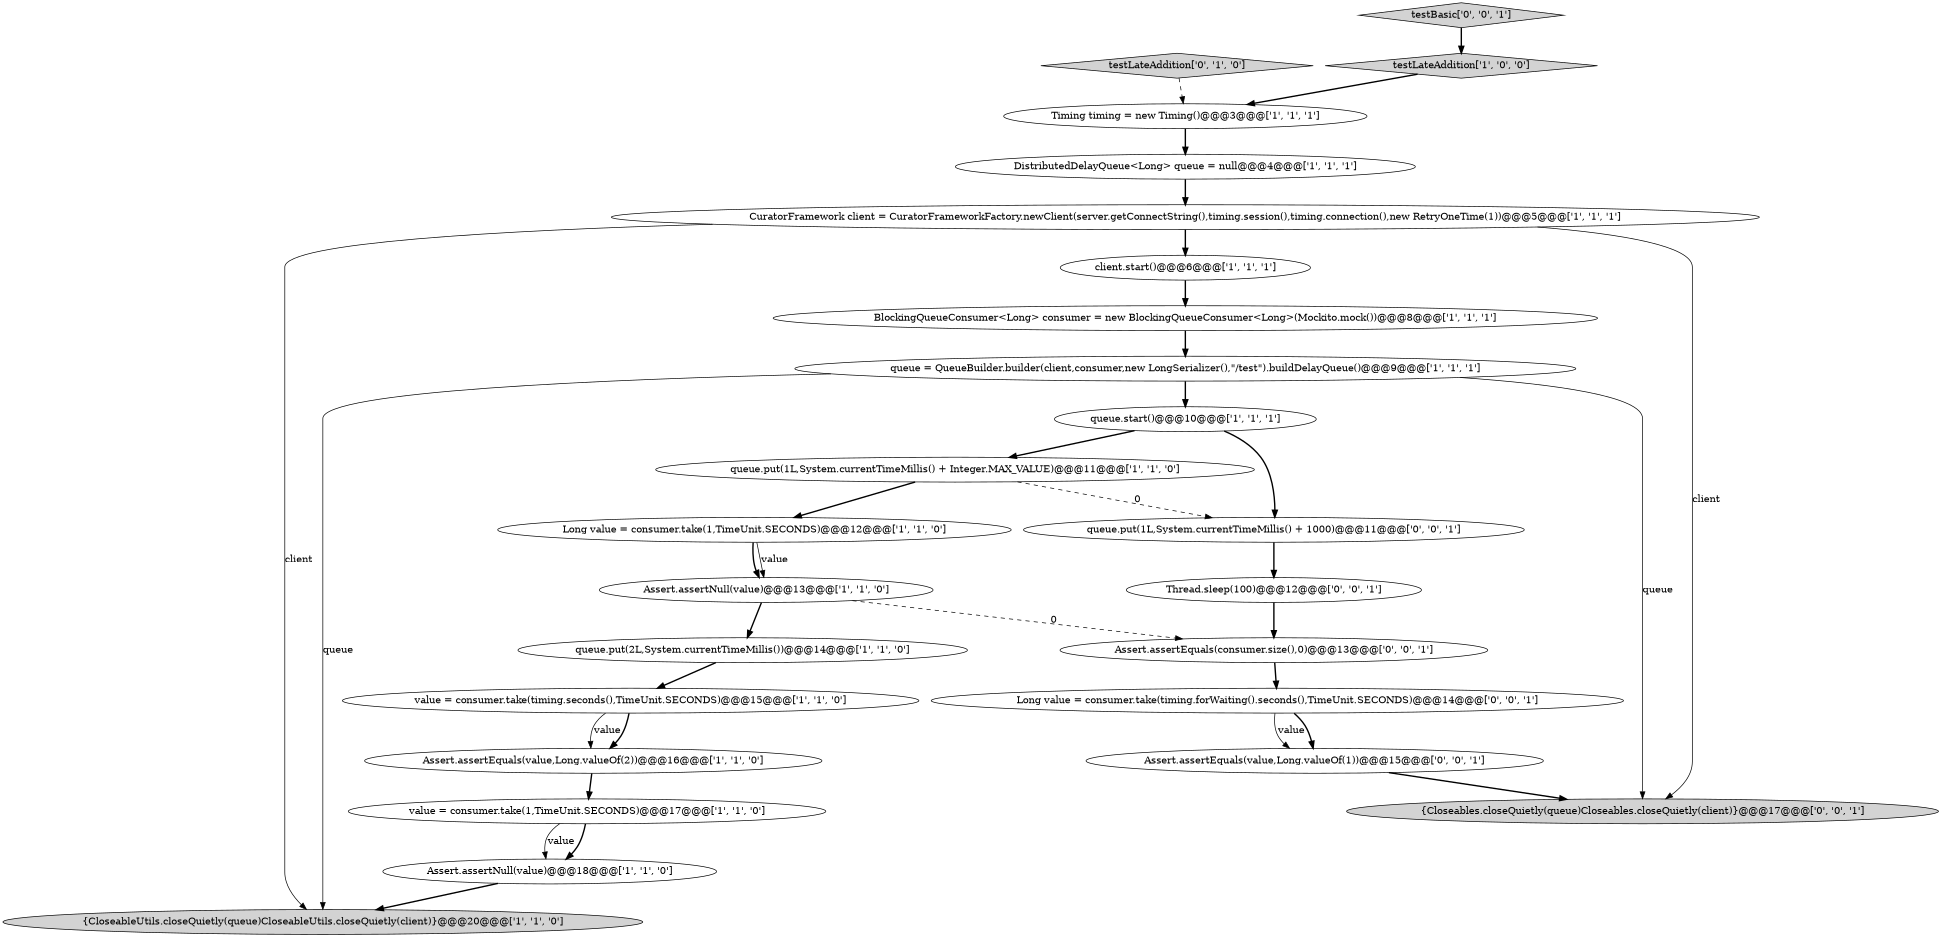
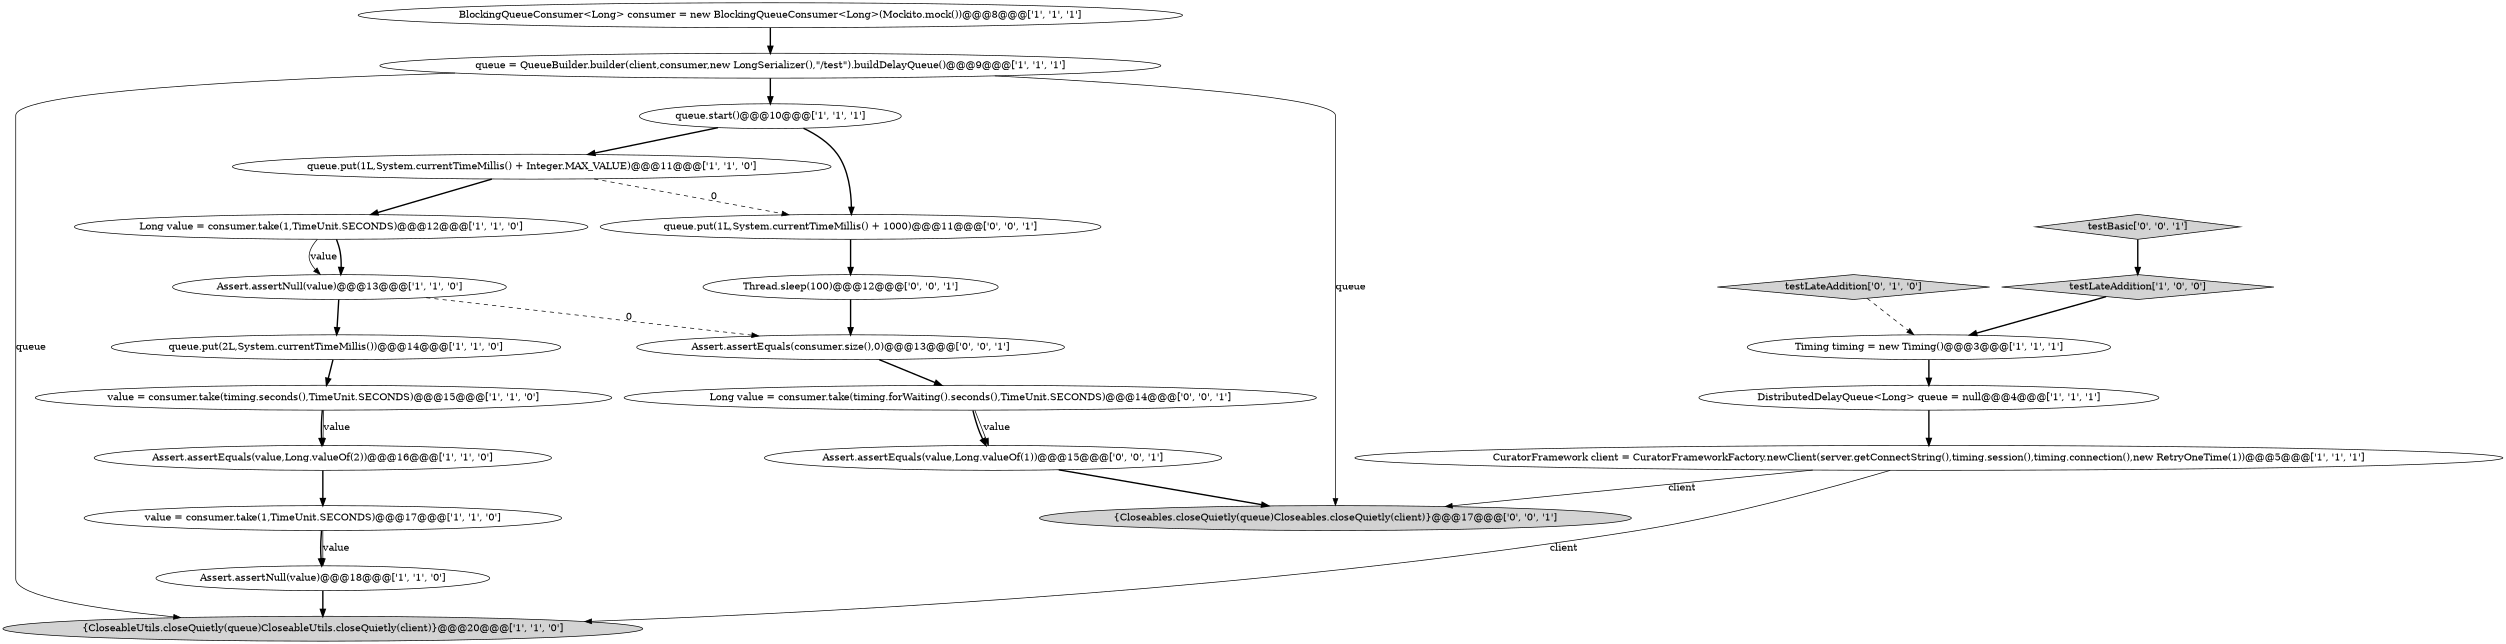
  digraph {
    node [fillcolor=white shape=ellipse style=filled]
    edge [style=bold]
    n1 [fillcolor=lightgray label="testLateAddition['1', '0', '0']" shape=diamond]
    n2 [label="Timing timing = new Timing()@@@3@@@['1', '1', '1']"]
    n3 [label="DistributedDelayQueue<Long> queue = null@@@4@@@['1', '1', '1']"]
    n4 [fillcolor=lightgray label="testLateAddition['0', '1', '0']" shape=diamond]
    n5 [fillcolor=lightgray label="{CloseableUtils.closeQuietly(queue)CloseableUtils.closeQuietly(client)}@@@20@@@['1', '1', '0']"]
    n6 [label="Assert.assertEquals(value,Long.valueOf(2))@@@16@@@['1', '1', '0']"]
    n7 [label="value = consumer.take(1,TimeUnit.SECONDS)@@@17@@@['1', '1', '0']"]
    n8 [label="Assert.assertNull(value)@@@18@@@['1', '1', '0']"]
    n9 [label="CuratorFramework client = CuratorFrameworkFactory.newClient(server.getConnectString(),timing.session(),timing.connection(),new RetryOneTime(1))@@@5@@@['1', '1', '1']"]
-   n10 [label="client.start()@@@6@@@['1', '1', '1']"]
    n11 [fillcolor=lightgray label="{Closeables.closeQuietly(queue)Closeables.closeQuietly(client)}@@@17@@@['0', '0', '1']"]
    n12 [label="BlockingQueueConsumer<Long> consumer = new BlockingQueueConsumer<Long>(Mockito.mock())@@@8@@@['1', '1', '1']"]
    n13 [label="queue = QueueBuilder.builder(client,consumer,new LongSerializer(),\"/test\").buildDelayQueue()@@@9@@@['1', '1', '1']"]
    n14 [label="queue.start()@@@10@@@['1', '1', '1']"]
    n15 [label="Assert.assertEquals(consumer.size(),0)@@@13@@@['0', '0', '1']"]
    n16 [label="Long value = consumer.take(timing.forWaiting().seconds(),TimeUnit.SECONDS)@@@14@@@['0', '0', '1']"]
    n17 [label="Assert.assertEquals(value,Long.valueOf(1))@@@15@@@['0', '0', '1']"]
    n18 [label="queue.put(1L,System.currentTimeMillis() + Integer.MAX_VALUE)@@@11@@@['1', '1', '0']"]
    n19 [label="Long value = consumer.take(1,TimeUnit.SECONDS)@@@12@@@['1', '1', '0']"]
    n20 [label="queue.put(1L,System.currentTimeMillis() + 1000)@@@11@@@['0', '0', '1']"]
    n21 [label="Assert.assertNull(value)@@@13@@@['1', '1', '0']"]
    n22 [label="Thread.sleep(100)@@@12@@@['0', '0', '1']"]
    n23 [label="queue.put(2L,System.currentTimeMillis())@@@14@@@['1', '1', '0']"]
    n24 [label="value = consumer.take(timing.seconds(),TimeUnit.SECONDS)@@@15@@@['1', '1', '0']"]
    n25 [fillcolor=lightgray label="testBasic['0', '0', '1']" shape=diamond]
    n1 -> n2
    n2 -> n3
    n3 -> n9
    n4 -> n2 [style=dashed]
    n6 -> n7
    n7 -> n8
    n7 -> n8 [label=value style=solid]
    n8 -> n5
    n9 -> n5 [label=client style=solid]
-   n9 -> n10
    n9 -> n11 [label=client style=solid]
-   n10 -> n12
    n12 -> n13
    n13 -> n5 [label=queue style=solid]
    n13 -> n11 [label=queue style=solid]
    n13 -> n14
    n14 -> n18
    n14 -> n20
    n15 -> n16
    n16 -> n17 [label=value style=solid]
    n16 -> n17
    n17 -> n11
    n18 -> n19
    n18 -> n20 [label=0 style=dashed]
    n19 -> n21
    n19 -> n21 [label=value style=solid]
    n20 -> n22
    n21 -> n15 [label=0 style=dashed]
    n21 -> n23
    n22 -> n15
    n23 -> n24
    n24 -> n6 [label=value style=solid]
    n24 -> n6
    n25 -> n1
  }
